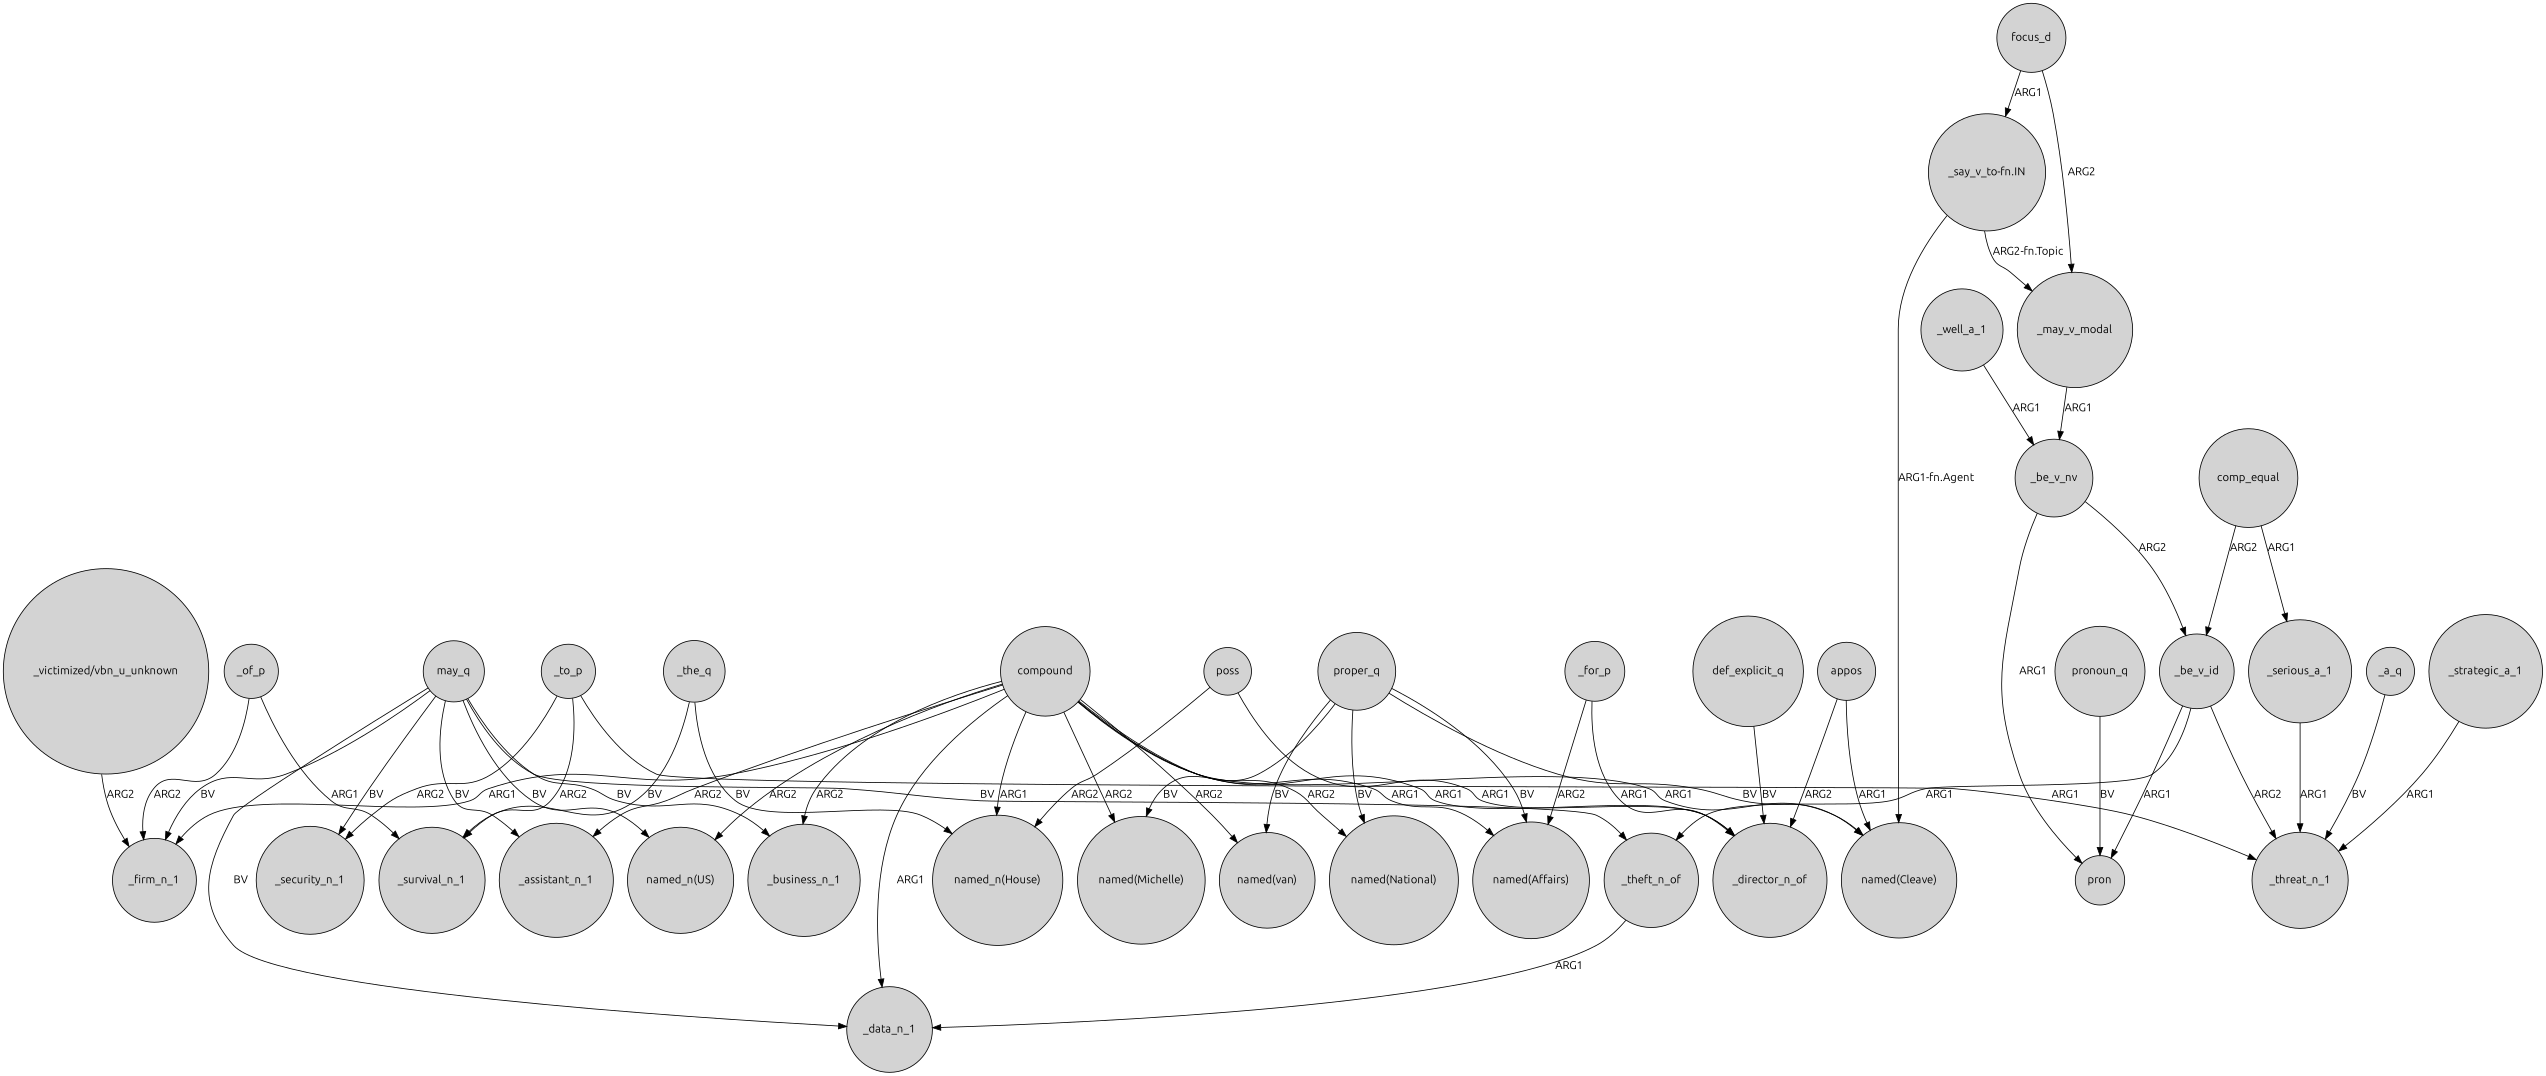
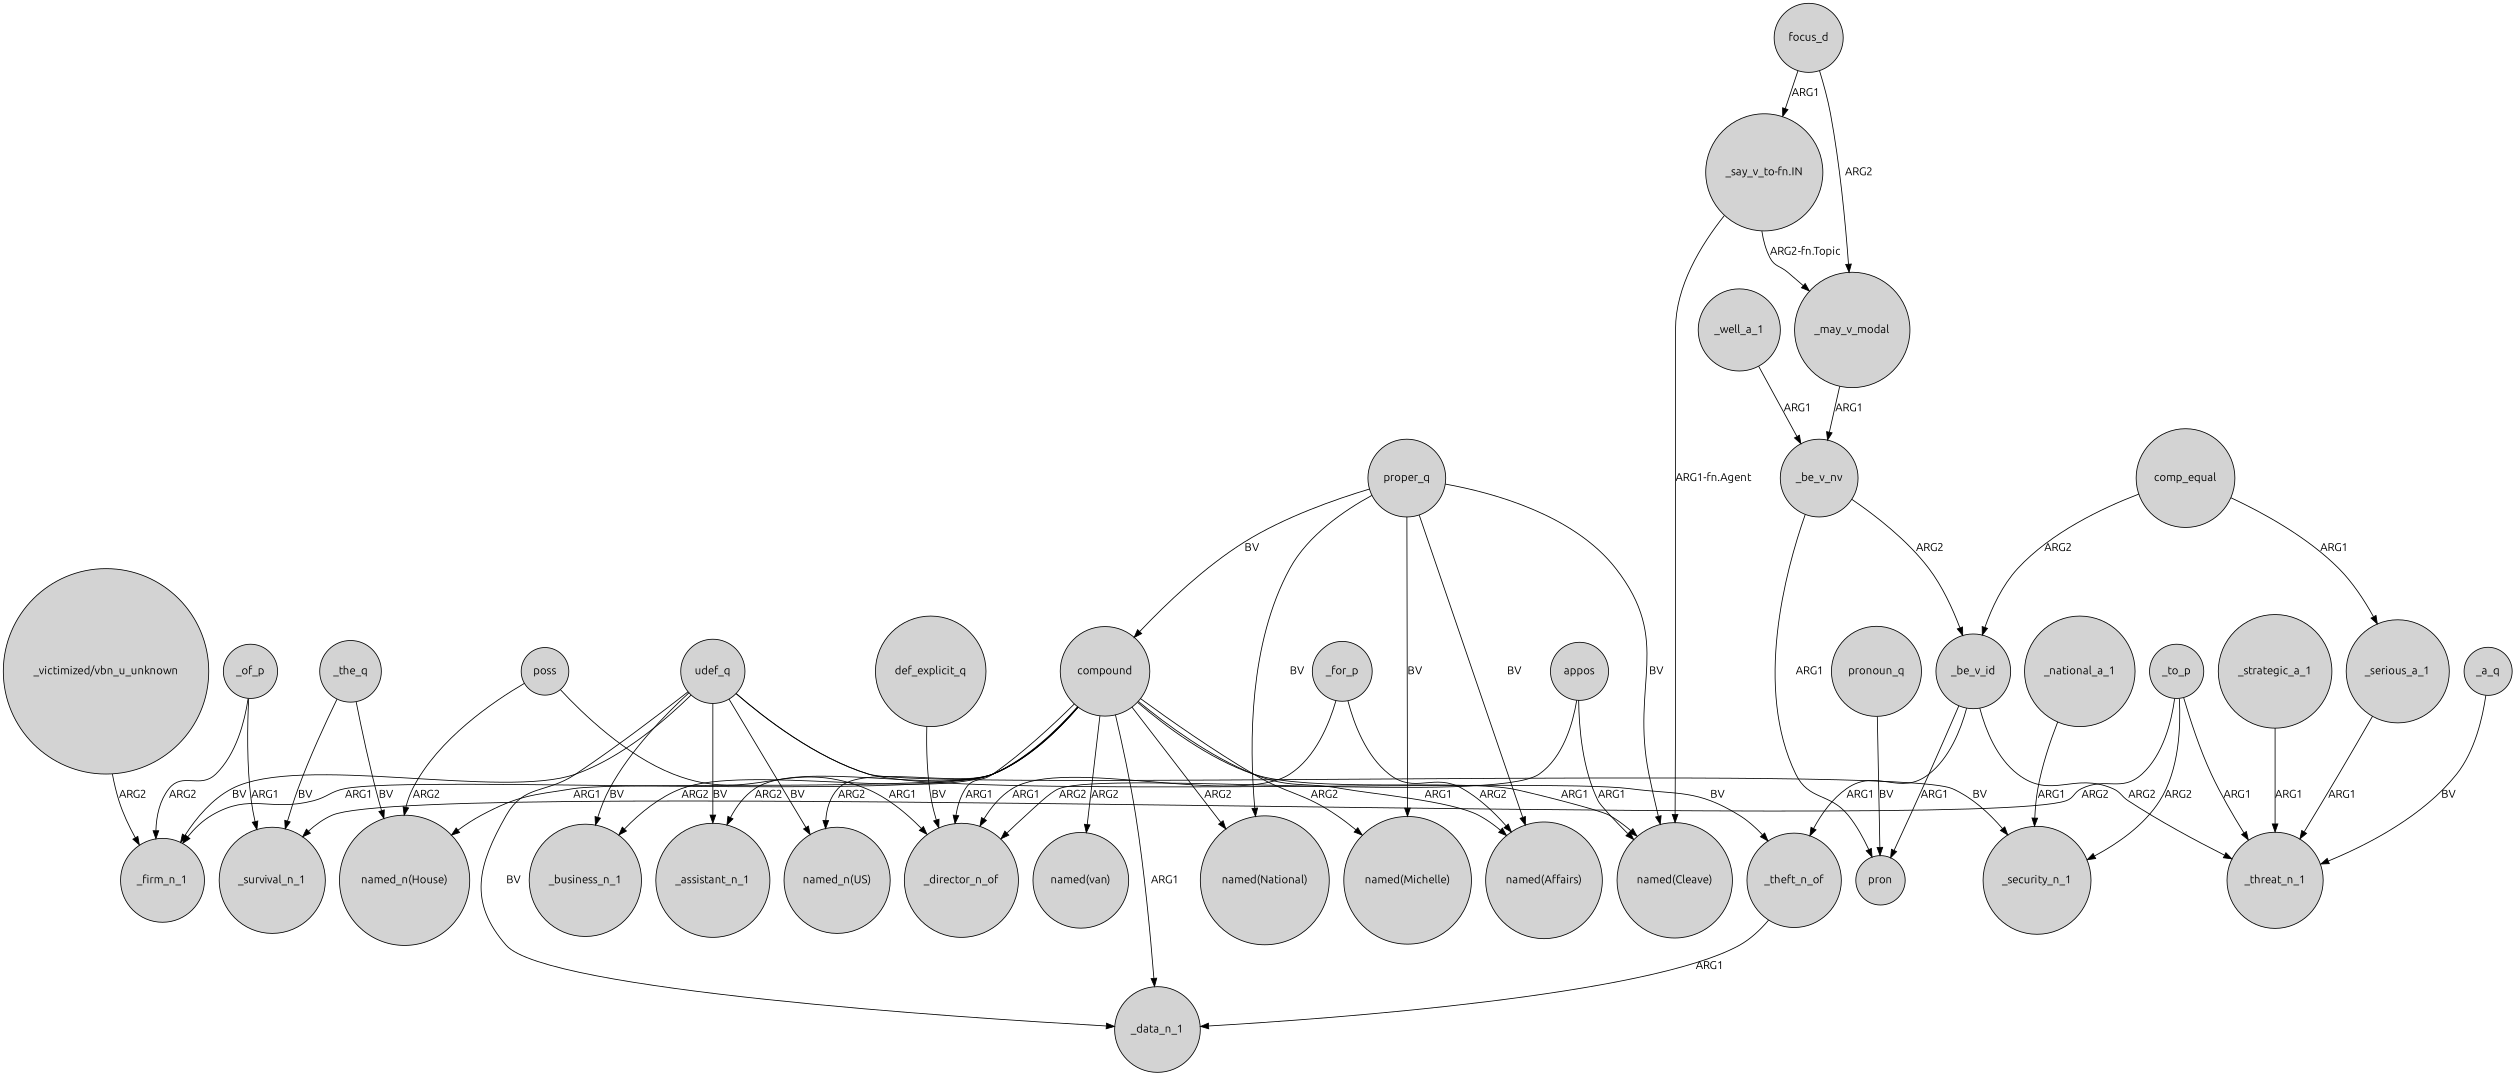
  digraph {
    fontname=Ubuntu
    node [fontname=Ubuntu shape=circle style=filled]
    edge [fontname=Ubuntu]
    _be_v_nv
    _be_v_id
    pron
    _theft_n_of
    _threat_n_1
    _data_n_1
-   udef_q [label=may_q]
+   udef_q
    _firm_n_1
    "named_n(US)"
    _security_n_1
    _assistant_n_1
    _business_n_1
    _of_p
    _survival_n_1
    appos
    "named(Cleave)"
    _director_n_of
    compound
    "named(van)"
    "named(Michelle)"
    "named_n(House)"
    "named(Affairs)"
    "named(National)"
    _may_v_modal
    _the_q
    poss
    "_say_v_to-fn.IN"
    _a_q
    _for_p
    _well_a_1
    focus_d
    "_victimized/vbn_u_unknown"
    proper_q
    _strategic_a_1
+   _national_a_1
    _to_p
    comp_equal
    _serious_a_1
    pronoun_q
    def_explicit_q
    _be_v_nv -> _be_v_id [label=ARG2]
    _be_v_nv -> pron [label=ARG1]
    _be_v_id -> pron [label=ARG1]
    _be_v_id -> _theft_n_of [label=ARG1]
    _be_v_id -> _threat_n_1 [label=ARG2]
    _theft_n_of -> _data_n_1 [label=ARG1]
    udef_q -> _theft_n_of [label=BV]
    udef_q -> _data_n_1 [label=BV]
    udef_q -> _firm_n_1 [label=BV]
    udef_q -> "named_n(US)" [label=BV]
    udef_q -> _security_n_1 [label=BV]
    udef_q -> _assistant_n_1 [label=BV]
    udef_q -> _business_n_1 [label=BV]
    _of_p -> _firm_n_1 [label=ARG2]
    _of_p -> _survival_n_1 [label=ARG1]
    appos -> "named(Cleave)" [label=ARG1]
    appos -> _director_n_of [label=ARG2]
    compound -> _data_n_1 [label=ARG1]
    compound -> _firm_n_1 [label=ARG1]
    compound -> "named_n(US)" [label=ARG2]
    compound -> _assistant_n_1 [label=ARG2]
    compound -> _business_n_1 [label=ARG2]
    compound -> "named(Cleave)" [label=ARG1]
    compound -> _director_n_of [label=ARG1]
    compound -> "named(van)" [label=ARG2]
    compound -> "named(Michelle)" [label=ARG2]
    compound -> "named_n(House)" [label=ARG1]
    compound -> "named(Affairs)" [label=ARG1]
    compound -> "named(National)" [label=ARG2]
    _may_v_modal -> _be_v_nv [label=ARG1]
    _the_q -> _survival_n_1 [label=BV]
    _the_q -> "named_n(House)" [label=BV]
    poss -> _director_n_of [label=ARG1]
    poss -> "named_n(House)" [label=ARG2]
    "_say_v_to-fn.IN" -> "named(Cleave)" [label="ARG1-fn.Agent"]
    "_say_v_to-fn.IN" -> _may_v_modal [label="ARG2-fn.Topic"]
    _a_q -> _threat_n_1 [label=BV]
    _for_p -> _director_n_of [label=ARG1]
    _for_p -> "named(Affairs)" [label=ARG2]
    _well_a_1 -> _be_v_nv [label=ARG1]
    focus_d -> _may_v_modal [label=ARG2]
    focus_d -> "_say_v_to-fn.IN" [label=ARG1]
    "_victimized/vbn_u_unknown" -> _firm_n_1 [label=ARG2]
    proper_q -> "named(Cleave)" [label=BV]
-   proper_q -> "named(van)" [label=BV]
+   proper_q -> compound [label=BV]
    proper_q -> "named(Michelle)" [label=BV]
    proper_q -> "named(Affairs)" [label=BV]
    proper_q -> "named(National)" [label=BV]
    _strategic_a_1 -> _threat_n_1 [label=ARG1]
+   _national_a_1 -> _security_n_1 [label=ARG1]
    _to_p -> _threat_n_1 [label=ARG1]
    _to_p -> _security_n_1 [label=ARG2]
    _to_p -> _survival_n_1 [label=ARG2]
    comp_equal -> _be_v_id [label=ARG2]
    comp_equal -> _serious_a_1 [label=ARG1]
    _serious_a_1 -> _threat_n_1 [label=ARG1]
    pronoun_q -> pron [label=BV]
    def_explicit_q -> _director_n_of [label=BV]
  }
